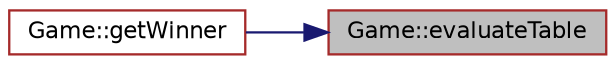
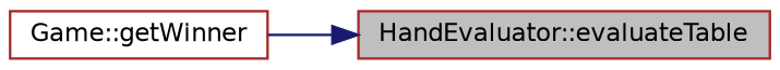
  digraph {
    rankdir=RL
    node [color=brown fontname=Helvetica fontsize=10 shape=record style=filled]
-   n1 [fillcolor=grey75 fontcolor=black height=0.2 label="Game::evaluateTable" width=0.4]
+   n1 [fillcolor=grey75 fontcolor=black height=0.2 label="HandEvaluator::evaluateTable" width=0.4]
    n2 [fillcolor=white height=0.2 label="Game::getWinner" width=0.4]
    n1 -> n2 [color=midnightblue dir=back fontname=Helvetica fontsize=10 labelfontname=Helvetica labelfontsize=10 style=solid]
  }
